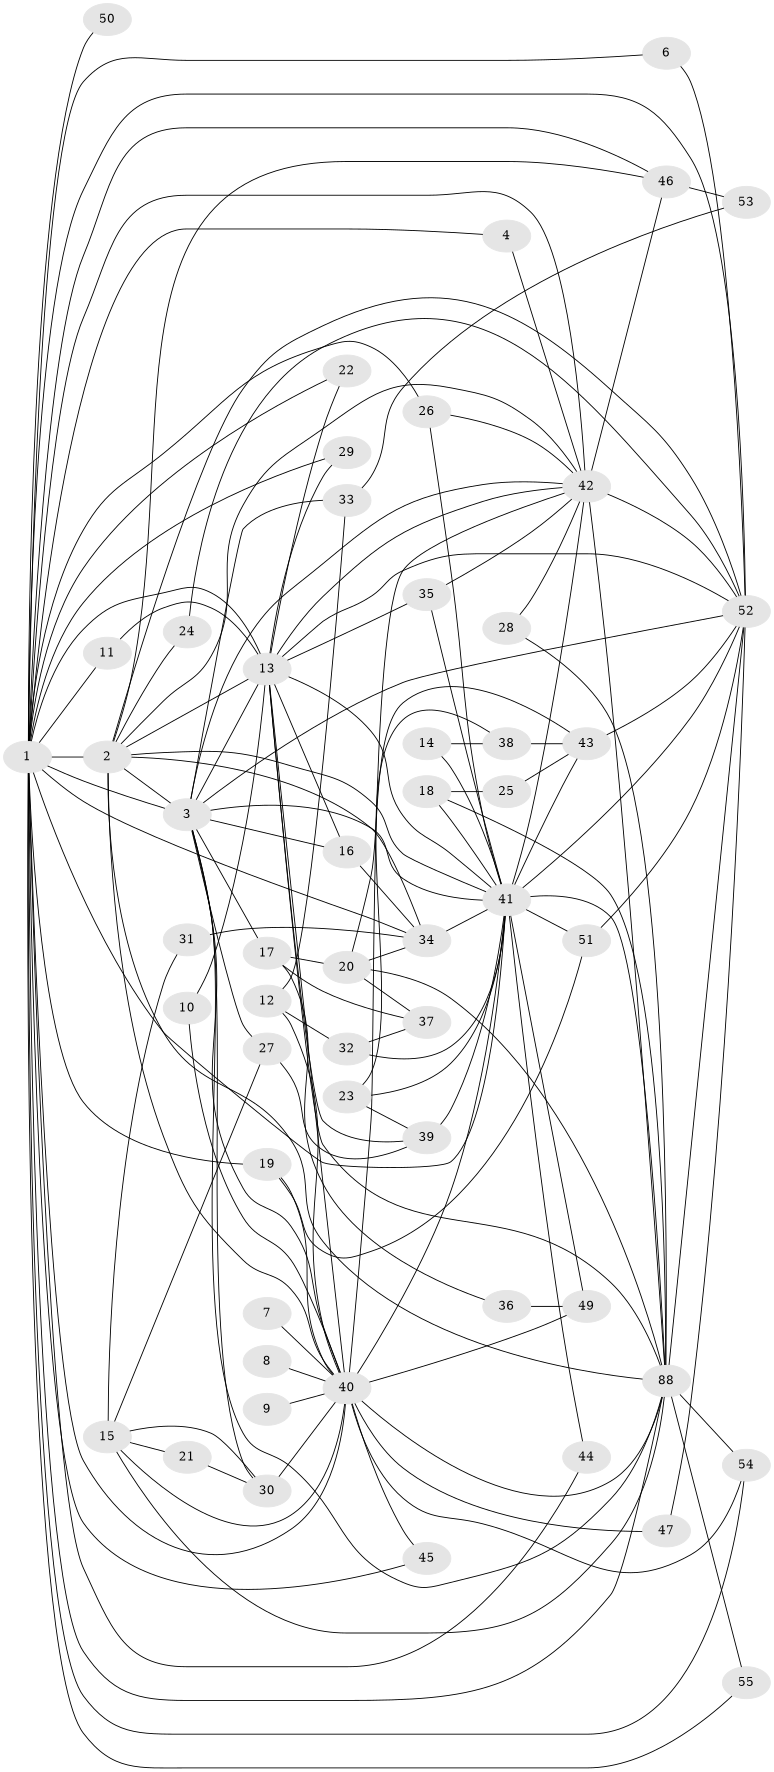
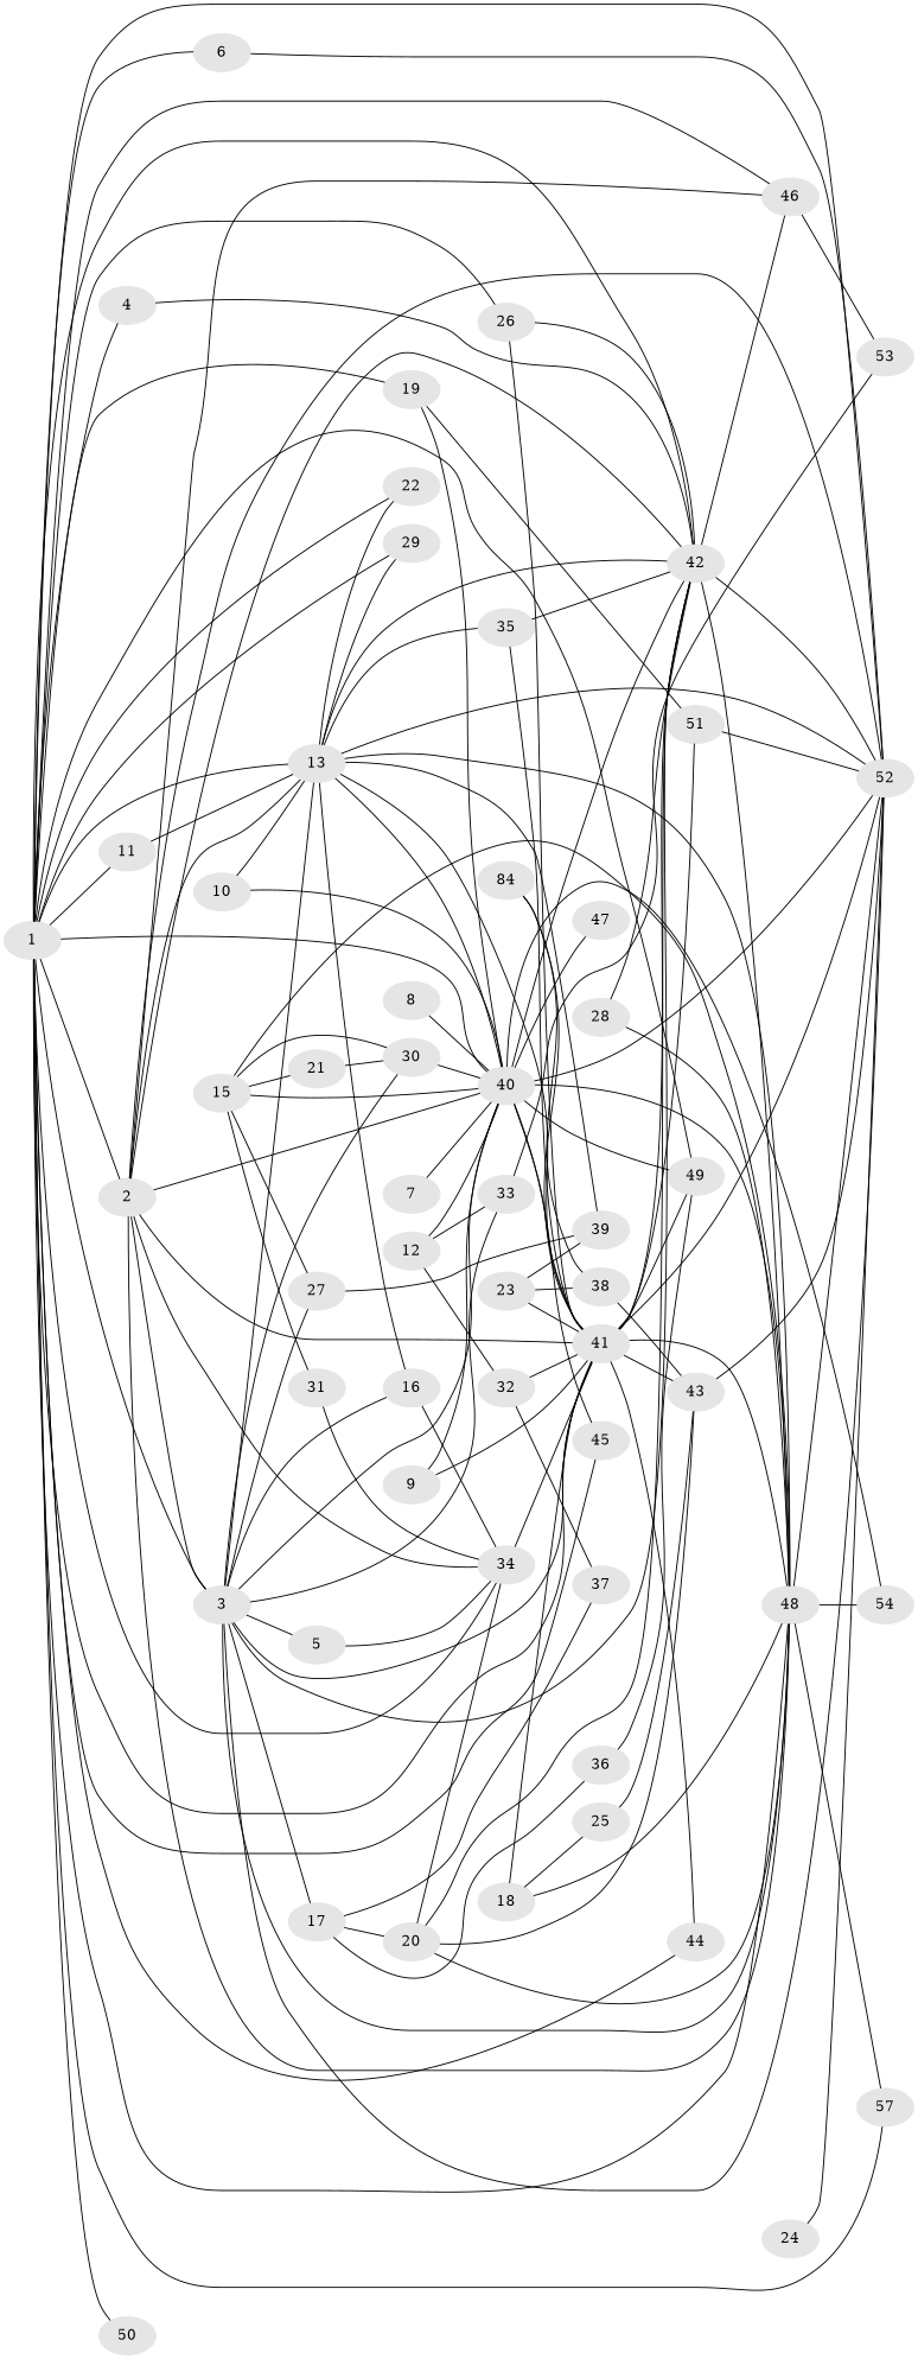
  graph {
    rankdir=LR
    node [color=gray90 style=filled]
    edge [weight=1.0]
    1
    2
    3
    4
    6
    11
    13
    19
    22
    26
    29
    34
    40
    41
    42
    44
    45
    46
-   48 [label=88]
+   48
    49
    50
    52
-   55
+   55 [label=57]
    24
+   5
    16
    17
    27
    30
    33
    35
    39
    51
    47
    54
    43
    53
    20
    36
    37
    7
    8
    9
    10
    12
    32
-   14
+   14 [label=84]
    38
    15
    21
    31
    18
    25
    23
    28
    1 -- 2 [weight=2.0]
    1 -- 3 [weight=2.0]
    1 -- 4
    1 -- 6
    1 -- 11
    1 -- 13 [weight=2.0]
    1 -- 19
    1 -- 22
    1 -- 26
    1 -- 29
    1 -- 34
    1 -- 40 [weight=2.0]
    1 -- 41 [weight=3.0]
    1 -- 42 [weight=2.0]
    1 -- 44 [weight=2.0]
    1 -- 45
    1 -- 46
    1 -- 48 [weight=2.0]
-   1 -- 54
+   1 -- 49
    1 -- 50 [weight=2.0]
    1 -- 52 [weight=2.0]
    1 -- 55
    2 -- 3
    2 -- 13
    2 -- 34
    2 -- 40 [weight=2.0]
    2 -- 41
    2 -- 42
    2 -- 46
    2 -- 48 [weight=2.0]
    2 -- 52
-   2 -- 24 [weight=2.0]
    3 -- 13
    3 -- 40
    3 -- 41 [weight=2.0]
    3 -- 42
    3 -- 48
    3 -- 52 [weight=2.0]
+   3 -- 5
    3 -- 16
    3 -- 17
    3 -- 27
    3 -- 30
    3 -- 33
    4 -- 42
    6 -- 52
    11 -- 13
    13 -- 22
    13 -- 29
    13 -- 40
    13 -- 41 [weight=2.0]
    13 -- 42
    13 -- 48
    13 -- 52
    13 -- 16
    13 -- 35
    13 -- 39
    19 -- 40
    19 -- 51
    26 -- 41
    26 -- 42
    34 -- 41
    40 -- 41
    40 -- 42
    40 -- 45
    40 -- 48
    40 -- 49
-   47 -- 52
+   40 -- 52
    40 -- 47
    40 -- 54
    41 -- 42 [weight=2.0]
    41 -- 44
    41 -- 48
    41 -- 49
    41 -- 52
    41 -- 51
    41 -- 43
    42 -- 46
    42 -- 48
    42 -- 52
    46 -- 53
    48 -- 52
    48 -- 55
    48 -- 54 [weight=2.0]
    24 -- 52
+   5 -- 34
    16 -- 34
    17 -- 20
    17 -- 36
    17 -- 37
    27 -- 39
    30 -- 40
    33 -- 53
    35 -- 41
    35 -- 42
    51 -- 52
    43 -- 52
    20 -- 34
-   20 -- 37
+   20 -- 42
    20 -- 48
    20 -- 43
    36 -- 49
    7 -- 40
    8 -- 40
    9 -- 40
-   39 -- 41
+   9 -- 41
    10 -- 13
    10 -- 40
    12 -- 40
    12 -- 33
    12 -- 32
    32 -- 41
    32 -- 37
    14 -- 41
    14 -- 38
    38 -- 43
    15 -- 40
    15 -- 48
    15 -- 27
    15 -- 30
    15 -- 21
    15 -- 31
    21 -- 30
    31 -- 34
    18 -- 41
    18 -- 48
    18 -- 25
    25 -- 43
    23 -- 41
    23 -- 39
    23 -- 38
    28 -- 42
    28 -- 48
  }
